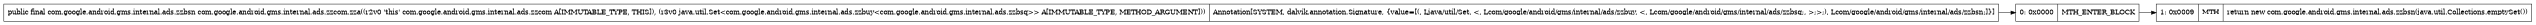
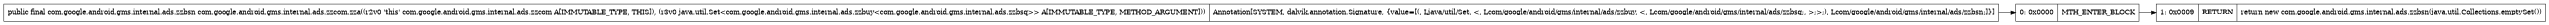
  digraph {
    rankdir=LR
    node [shape=record]
    n1 [label="{0\:\ 0x0000|MTH_ENTER_BLOCK\l}"]
-   n2 [label="{1\:\ 0x0009|MTH\l|return new com.google.android.gms.internal.ads.zzbsn(java.util.Collections.emptySet())\l}"]
+   n2 [label="{1\:\ 0x0009|RETURN\l|return new com.google.android.gms.internal.ads.zzbsn(java.util.Collections.emptySet())\l}"]
    n3 [label="{public final com.google.android.gms.internal.ads.zzbsn com.google.android.gms.internal.ads.zzcom.zza((r2v0 'this' com.google.android.gms.internal.ads.zzcom A[IMMUTABLE_TYPE, THIS]), (r3v0 java.util.Set\<com.google.android.gms.internal.ads.zzbuy\<com.google.android.gms.internal.ads.zzbsq\>\> A[IMMUTABLE_TYPE, METHOD_ARGUMENT]))  | Annotation[SYSTEM, dalvik.annotation.Signature, \{value=[(, Ljava\/util\/Set, \<, Lcom\/google\/android\/gms\/internal\/ads\/zzbuy, \<, Lcom\/google\/android\/gms\/internal\/ads\/zzbsq;, \>;\>;), Lcom\/google\/android\/gms\/internal\/ads\/zzbsn;]\}]\l}"]
    n1 -> n2
    n3 -> n1
  }
